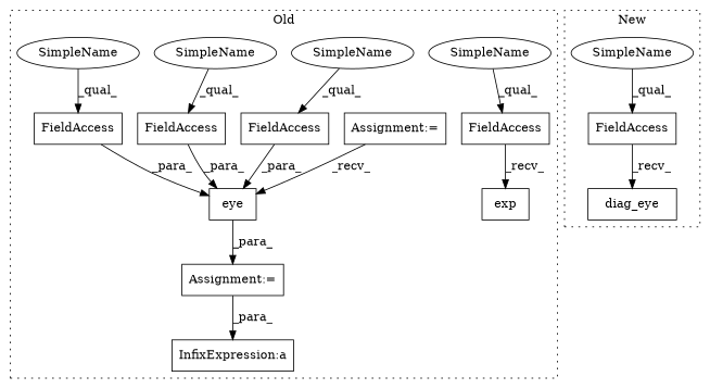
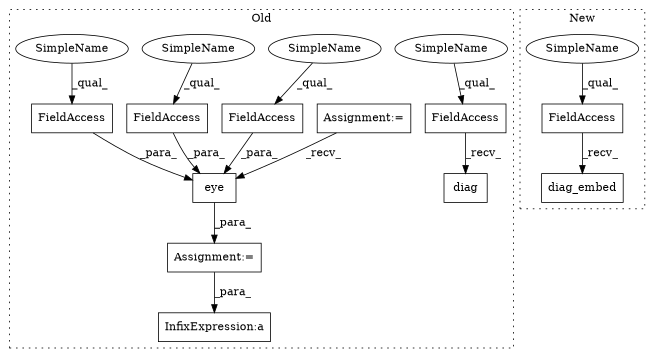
  digraph {
    node [a=22 l=4 s=4104 shape=box]
-   n1 [a=32 l=5 label=exp s=4134]
+   n1 [a=32 l=5 label=diag s=4134]
    n2 [a=27 l=3 label="InfixExpression:a" s=4139]
    n3 [a=32 l="4,1" label=eye s="3932,3987"]
    n4 [l=29 label=FieldAccess]
    n5 [l=14 label=FieldAccess s=3936]
    n6 [l=17 label=FieldAccess s=3970]
    n7 [l=18 label=FieldAccess s=3951]
    n8 [a=7 l=1 label="Assignment:=" s=3925]
    n9 [a=7 l=5 label="Assignment:=" s=3564]
    n10 [a=42 label=SimpleName shape=ellipse]
    n11 [a=42 label=SimpleName s=3936 shape=ellipse]
    n12 [a=42 l=11 label=SimpleName s=3970 shape=ellipse]
    n13 [a=42 l=11 label=SimpleName s=3951 shape=ellipse]
-   n14 [a=32 l=12 label=diag_eye s=3916]
+   n14 [a=32 l=12 label=diag_embed s=3916]
    n15 [l=25 label=FieldAccess s=3890]
    n16 [a=42 label=SimpleName s=3890 shape=ellipse]
    subgraph cluster_1 {
      label=Old
      style=dotted
      n1
      n2
      n3
      n4
      n5
      n6
      n7
      n8
      n9
      n10
      n11
      n12
      n13
    }
    subgraph cluster_2 {
      label=New
      style=dotted
      n14
      n15
      n16
    }
    n3 -> n8 [label=_para_]
    n4 -> n1 [label=_recv_]
    n5 -> n3 [label=_para_]
    n6 -> n3 [label=_para_]
    n7 -> n3 [label=_para_]
    n8 -> n2 [label=_para_]
    n9 -> n3 [label=_recv_]
    n10 -> n4 [label=_qual_]
    n11 -> n5 [label=_qual_]
    n12 -> n6 [label=_qual_]
    n13 -> n7 [label=_qual_]
    n15 -> n14 [label=_recv_]
    n16 -> n15 [label=_qual_]
  }
